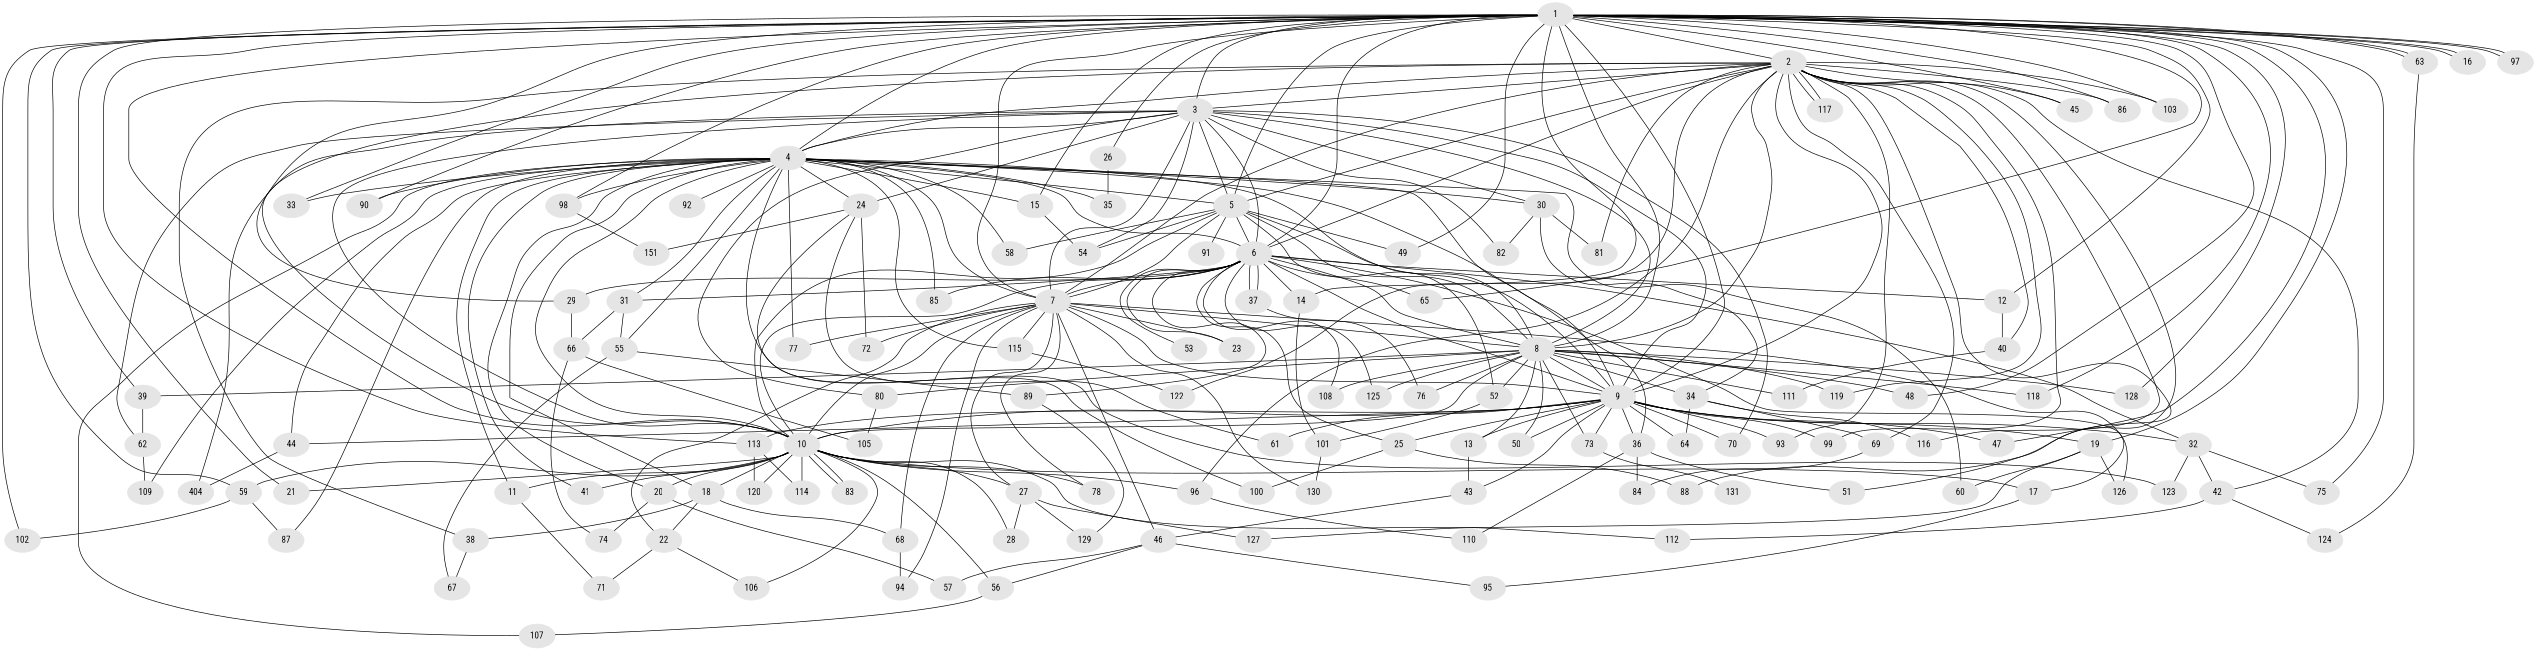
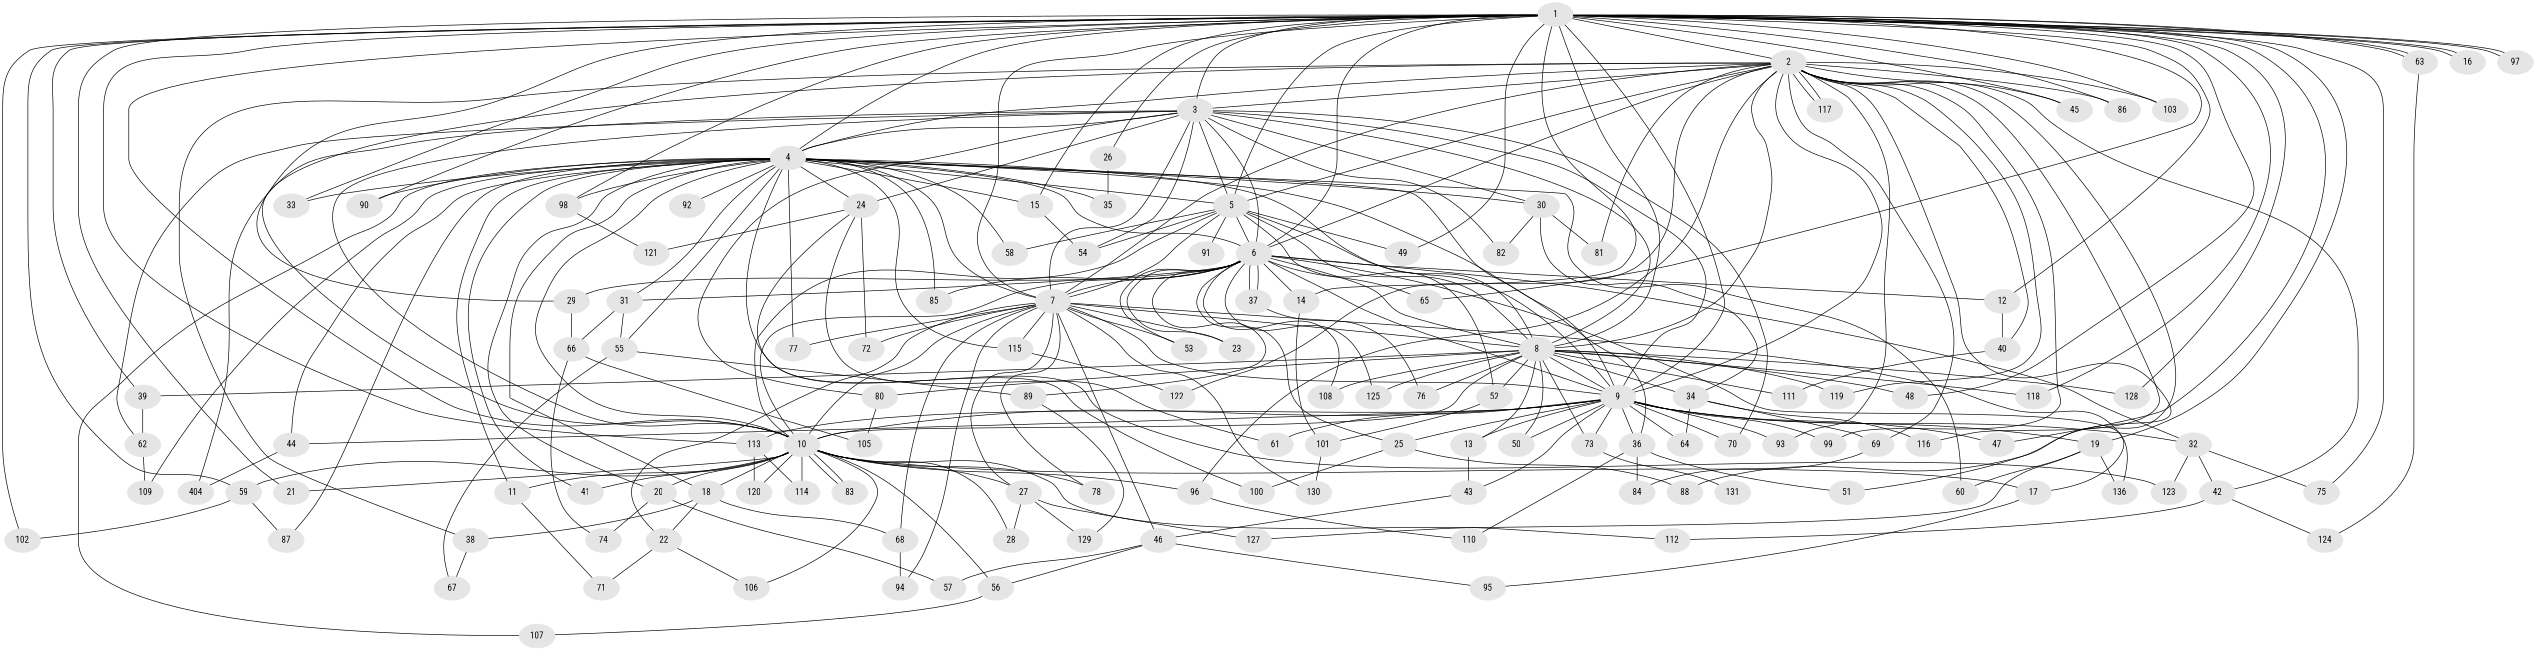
  graph {
    fontname="Roboto Condensed"
    node [color=gray90 fontname="Roboto Condensed" style=filled]
    edge [fontname="Roboto Condensed"]
    1
    2
    3
    4
    5
    6
    7
    8
    9
    10
    12
    14
    15
    16
    19
    21
    26
    29
    33
    39
    45
    47
    48
    49
    59
    63
    65
    75
    86
    90
    97
    98
    102
    103
    113
    118
    128
    38
    40
    42
    51
    69
    81
    88
    93
    96
    99
    116
    117
    119
    122
    24
    30
    62
    70
    80
    82
    n58 [label=404]
    54
    11
    18
    20
    31
    35
    36
    41
    44
    55
    58
    60
    77
    85
    87
    92
    107
    109
    115
    123
    52
    91
    23
    25
    32
    37
    53
    89
    108
    125
-   126
+   126 [label=136]
    17
    22
    27
    46
    68
    72
    78
    94
    130
    13
    34
    50
    73
    76
    111
    43
    61
    64
    28
    56
    83
    106
    112
    114
    120
    101
    127
    66
    124
-   121 [label=151]
+   121
    67
    84
    110
    100
    105
    71
    57
    74
    129
    95
    131
    1 -- 2
    1 -- 3
    1 -- 4
    1 -- 5
    1 -- 6
    1 -- 7
    1 -- 8
    1 -- 9
    1 -- 10
    1 -- 12
    1 -- 14
    1 -- 15
    1 -- 16
    1 -- 16
    1 -- 19
    1 -- 21
    1 -- 26
    1 -- 29
    1 -- 33
    1 -- 39
    1 -- 45
    1 -- 47
    1 -- 48
    1 -- 49
    1 -- 59
    1 -- 63
    1 -- 63
    1 -- 65
    1 -- 75
    1 -- 86
    1 -- 90
    1 -- 97
    1 -- 97
    1 -- 98
    1 -- 102
    1 -- 103
    1 -- 113
    1 -- 118
    1 -- 128
    2 -- 3
    2 -- 4
    2 -- 5
    2 -- 6
    2 -- 7
    2 -- 8
    2 -- 9
    2 -- 10
    2 -- 45
    2 -- 86
    2 -- 103
    2 -- 38
    2 -- 40
    2 -- 42
    2 -- 51
    2 -- 69
    2 -- 81
    2 -- 88
    2 -- 93
    2 -- 96
    2 -- 99
    2 -- 116
    2 -- 117
    2 -- 117
    2 -- 119
    2 -- 122
    3 -- 4
    3 -- 5
    3 -- 6
    3 -- 7
    3 -- 8
    3 -- 9
    3 -- 10
    3 -- 24
    3 -- 30
    3 -- 62
    3 -- 70
    3 -- 80
    3 -- 82
    3 -- n58
    3 -- 54
    4 -- 5
    4 -- 6
    4 -- 7
    4 -- 8
    4 -- 9
    4 -- 10
    4 -- 15
    4 -- 33
    4 -- 90
    4 -- 98
    4 -- 24
    4 -- 30
    4 -- 11
    4 -- 18
    4 -- 20
    4 -- 31
    4 -- 35
    4 -- 36
    4 -- 41
    4 -- 44
    4 -- 55
    4 -- 58
    4 -- 60
    4 -- 77
    4 -- 85
    4 -- 87
    4 -- 92
    4 -- 107
    4 -- 109
    4 -- 115
    4 -- 123
    5 -- 6
    5 -- 7
    5 -- 8
    5 -- 9
    5 -- 10
    5 -- 49
    5 -- 54
    5 -- 58
    5 -- 52
    5 -- 91
    6 -- 7
    6 -- 8
    6 -- 9
    6 -- 10
    6 -- 12
    6 -- 14
    6 -- 29
    6 -- 65
    6 -- 31
    6 -- 85
    6 -- 23
    6 -- 25
    6 -- 32
    6 -- 37
    6 -- 37
    6 -- 53
    6 -- 89
    6 -- 108
    6 -- 125
    6 -- 126
    7 -- 8
    7 -- 9
    7 -- 10
    7 -- 77
    7 -- 115
    7 -- 23
+   7 -- 53
    7 -- 17
    7 -- 22
    7 -- 27
    7 -- 46
    7 -- 68
    7 -- 72
    7 -- 78
    7 -- 94
    7 -- 130
    8 -- 9
    8 -- 10
    8 -- 39
    8 -- 48
    8 -- 118
    8 -- 128
    8 -- 119
    8 -- 80
    8 -- 52
    8 -- 108
    8 -- 125
    8 -- 13
    8 -- 34
    8 -- 50
    8 -- 73
    8 -- 76
    8 -- 111
    9 -- 10
    9 -- 19
    9 -- 47
    9 -- 113
    9 -- 93
    9 -- 99
    9 -- 70
    9 -- 36
    9 -- 44
    9 -- 25
    9 -- 32
    9 -- 13
    9 -- 50
    9 -- 73
    9 -- 43
    9 -- 61
    9 -- 64
    10 -- 21
    10 -- 59
    10 -- 96
    10 -- 11
    10 -- 18
    10 -- 20
    10 -- 41
    10 -- 17
    10 -- 27
    10 -- 78
    10 -- 28
    10 -- 56
    10 -- 83
    10 -- 83
    10 -- 106
    10 -- 112
    10 -- 114
    10 -- 120
    12 -- 40
    14 -- 101
    15 -- 54
    19 -- 60
    19 -- 126
    19 -- 127
    26 -- 35
    29 -- 66
    39 -- 62
    59 -- 102
    59 -- 87
    63 -- 124
    98 -- 121
    113 -- 114
    113 -- 120
    38 -- 67
    40 -- 111
    42 -- 112
    42 -- 124
    69 -- 84
    96 -- 110
    24 -- 72
    24 -- 61
    24 -- 121
    24 -- 100
    30 -- 81
    30 -- 82
    30 -- 34
    62 -- 109
    80 -- 105
    11 -- 71
    18 -- 38
    18 -- 22
    18 -- 68
    20 -- 57
    20 -- 74
    31 -- 55
    31 -- 66
    36 -- 51
    36 -- 84
    36 -- 110
    44 -- n58
    55 -- 89
    55 -- 67
    115 -- 122
    52 -- 101
    25 -- 88
    25 -- 100
    32 -- 75
    32 -- 42
    32 -- 123
    37 -- 76
    89 -- 129
    17 -- 95
    22 -- 106
    22 -- 71
    27 -- 28
    27 -- 127
    27 -- 129
    46 -- 56
    46 -- 57
    46 -- 95
    68 -- 94
    13 -- 43
    34 -- 69
    34 -- 116
    34 -- 64
    73 -- 131
    43 -- 46
    56 -- 107
    101 -- 130
    66 -- 105
    66 -- 74
  }
